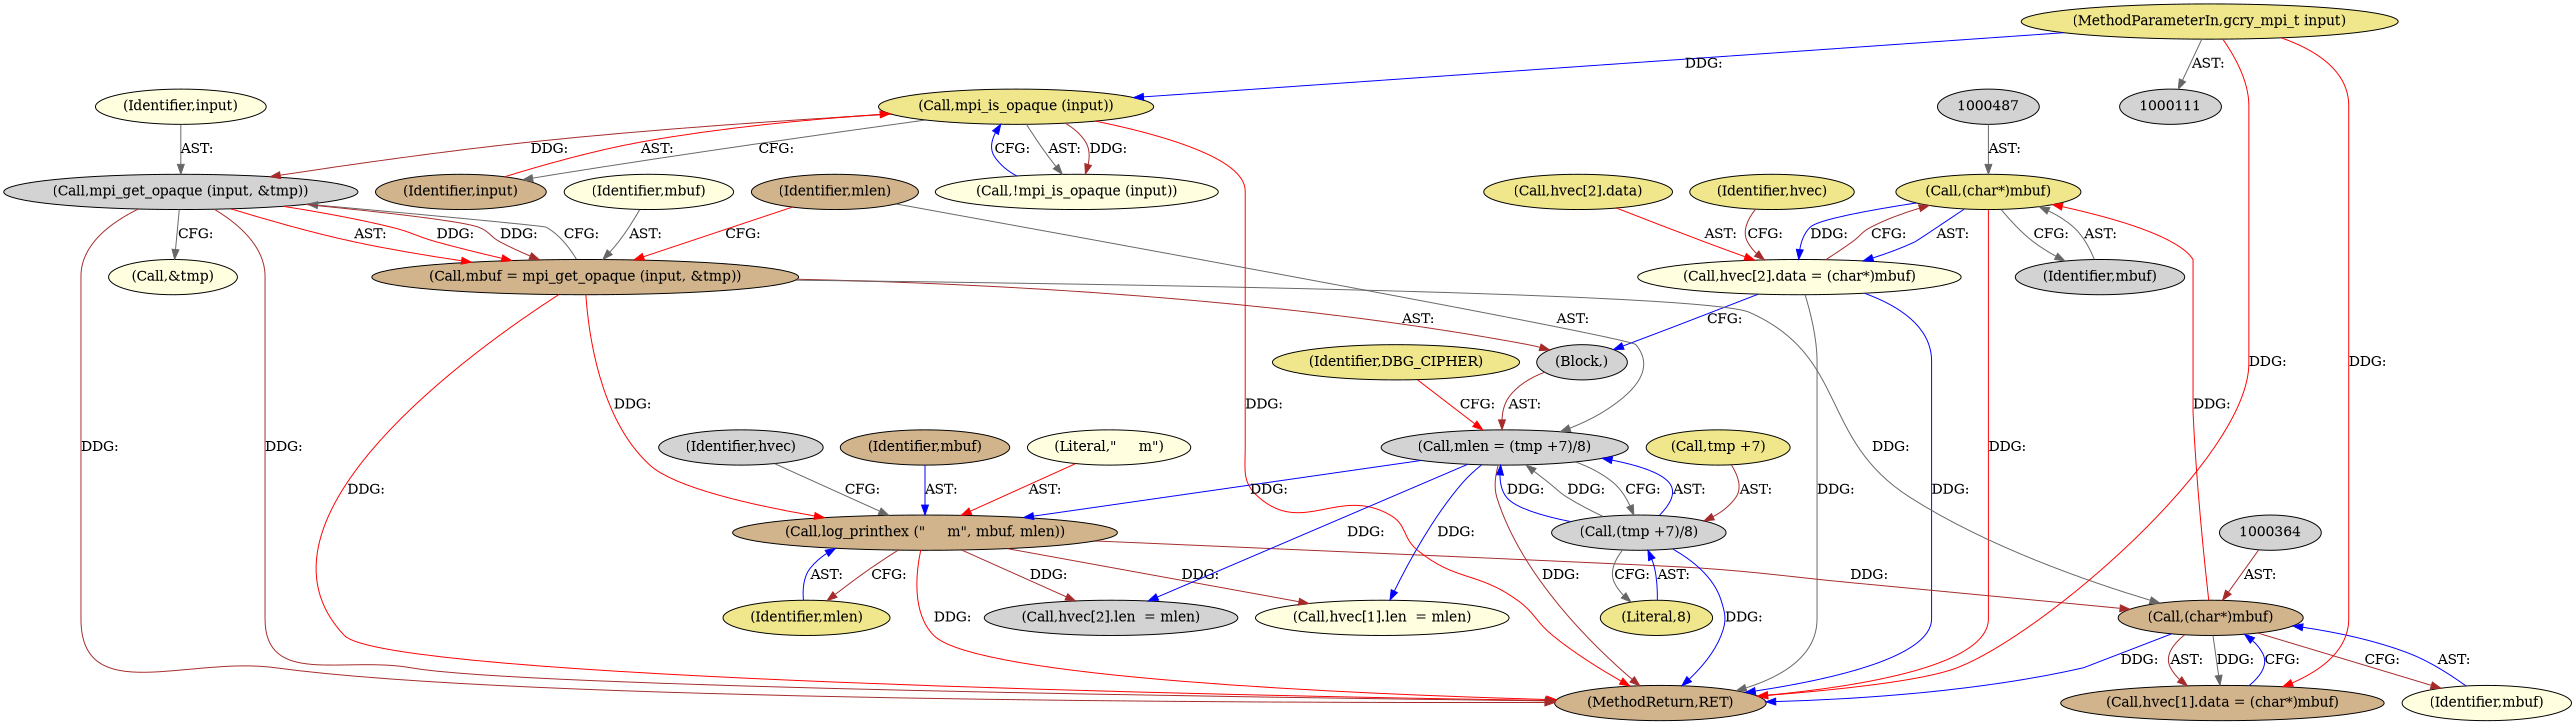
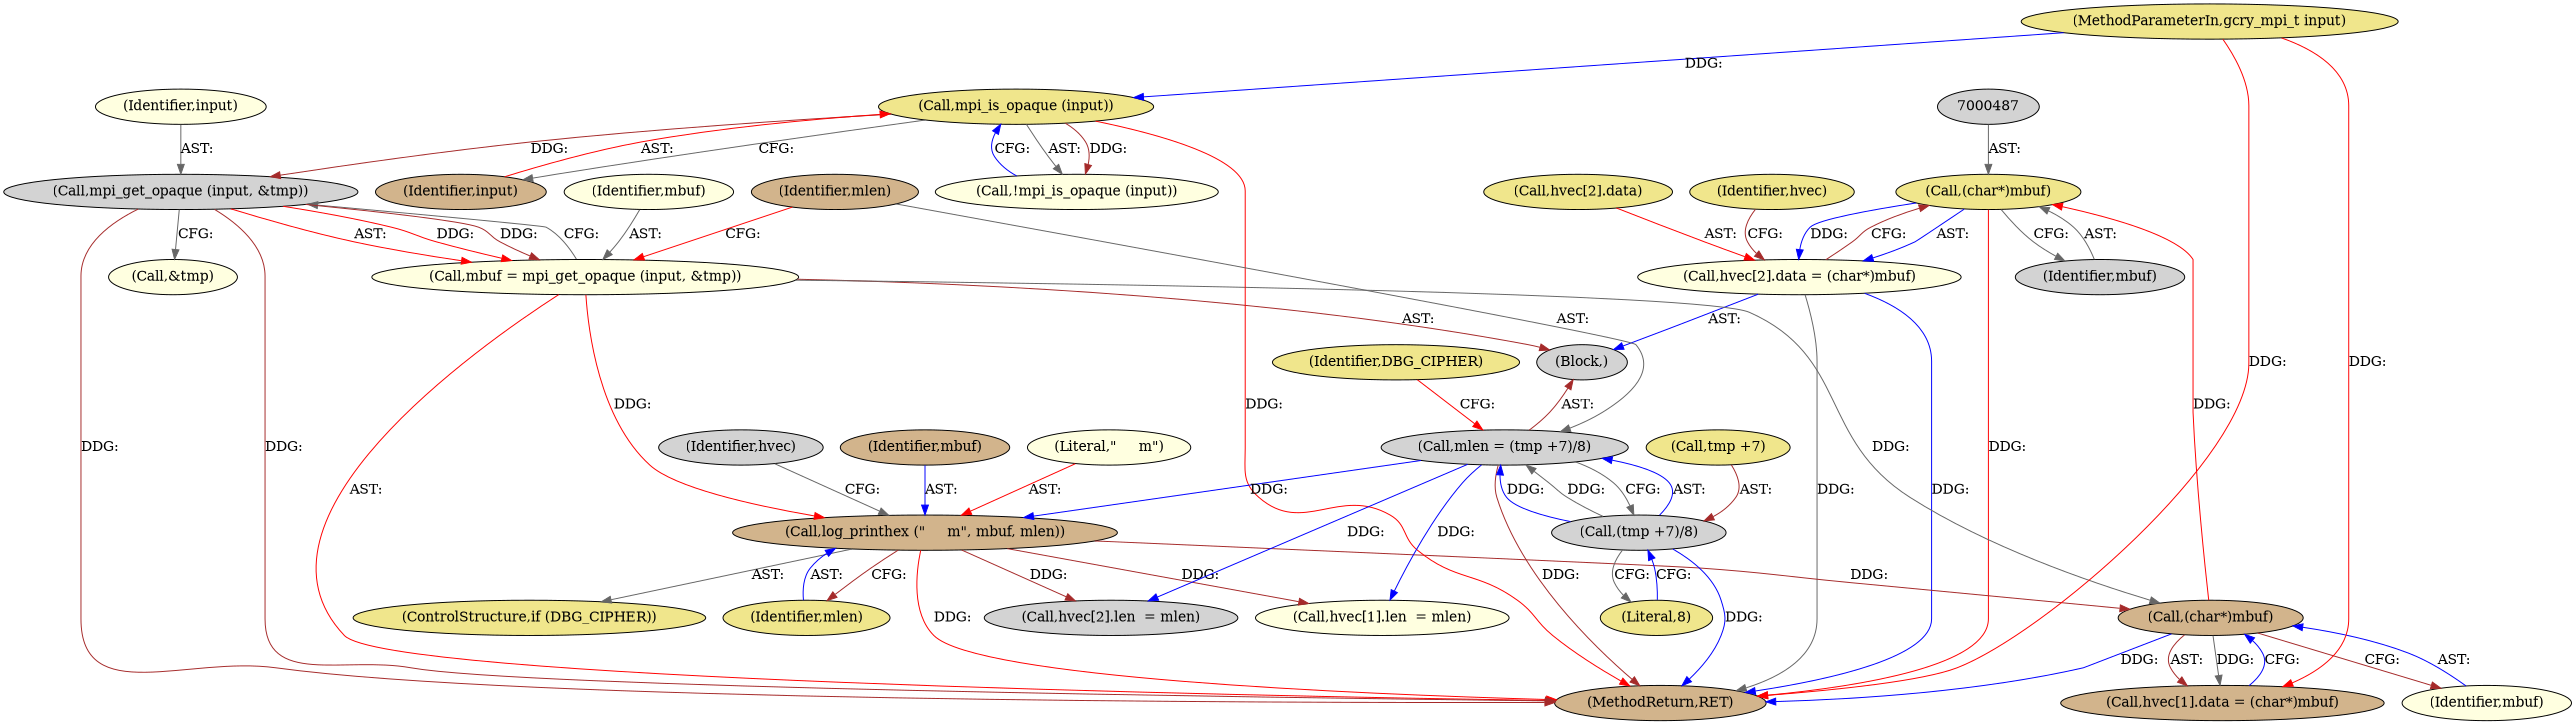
  digraph {
    node [fillcolor=khaki style=filled]
    edge [color=gray40]
    n1 [label="(Call,(char*)mbuf)"]
    n2 [fillcolor=lightyellow label="(Call,hvec[2].data = (char*)mbuf)"]
    n3 [fillcolor=tan label="(MethodReturn,RET)"]
    n4 [fillcolor=lightgrey label="(Identifier,mbuf)"]
    n5 [fillcolor=lightgrey label="(Block,)"]
    n6 [fillcolor=tan label="(Call,(char*)mbuf)"]
    n7 [fillcolor=lightyellow label="(Identifier,mbuf)"]
    n8 [fillcolor=tan label="(Call,hvec[1].data = (char*)mbuf)"]
    n9 [fillcolor=tan label="(Call,log_printhex (\"     m\", mbuf, mlen))"]
+   n10 [label="(ControlStructure,if (DBG_CIPHER))"]
    n11 [fillcolor=lightgrey label="(Call,hvec[2].len  = mlen)"]
    n12 [fillcolor=lightyellow label="(Call,hvec[1].len  = mlen)"]
    n13 [label="(Identifier,mlen)"]
-   n14 [fillcolor=tan label="(Call,mbuf = mpi_get_opaque (input, &tmp))"]
+   n14 [fillcolor=lightyellow label="(Call,mbuf = mpi_get_opaque (input, &tmp))"]
    n15 [fillcolor=lightgrey label="(Call,mpi_get_opaque (input, &tmp))"]
    n16 [fillcolor=lightyellow label="(Call,&tmp)"]
    n17 [label="(Call,mpi_is_opaque (input))"]
    n18 [fillcolor=lightyellow label="(Call,!mpi_is_opaque (input))"]
    n19 [fillcolor=tan label="(Identifier,input)"]
    n20 [label="(MethodParameterIn,gcry_mpi_t input)"]
-   1000111 [fillcolor=lightgrey]
    n22 [fillcolor=lightgrey label="(Call,mlen = (tmp +7)/8)"]
    n23 [fillcolor=lightgrey label="(Call,(tmp +7)/8)"]
    n24 [label="(Literal,8)"]
    n25 [fillcolor=lightgrey label="(Identifier,hvec)"]
    n26 [label="(Identifier,hvec)"]
    n27 [fillcolor=lightyellow label="(Identifier,input)"]
    n28 [label="(Call,hvec[2].data)"]
    n29 [fillcolor=lightyellow label="(Identifier,mbuf)"]
    n30 [label="(Call,tmp +7)"]
    n31 [label="(Identifier,DBG_CIPHER)"]
    n32 [fillcolor=tan label="(Identifier,mbuf)"]
    n33 [fillcolor=lightyellow label="(Literal,\"     m\")"]
    n34 [fillcolor=tan label="(Identifier,mlen)"]
-   1000487 [fillcolor=lightgrey]
-   1000364 [fillcolor=lightgrey]
+   1000487 [fillcolor=lightgrey label=7000487]
    n1 -> n2 [color=blue label="AST: "]
    n1 -> n2 [color=blue label="DDG: "]
    n1 -> n3 [color=red label="DDG: "]
    n1 -> n4 [label="CFG: "]
    n2 -> n1 [color=brown label="CFG: "]
    n2 -> n3 [label="DDG: "]
    n2 -> n3 [color=blue label="DDG: "]
-   n2 -> n5 [color=blue label="CFG: "]
+   n2 -> n5 [color=blue label="AST: "]
    n4 -> n1 [label="AST: "]
    n6 -> n1 [color=red label="DDG: "]
    n6 -> n3 [color=blue label="DDG: "]
    n6 -> n7 [color=brown label="CFG: "]
    n6 -> n8 [color=brown label="AST: "]
    n6 -> n8 [label="DDG: "]
    n7 -> n6 [color=blue label="AST: "]
    n8 -> n6 [color=blue label="CFG: "]
    n9 -> n3 [color=red label="DDG: "]
    n9 -> n6 [color=brown label="DDG: "]
+   n9 -> n10 [label="AST: "]
    n9 -> n11 [color=brown label="DDG: "]
    n9 -> n12 [color=brown label="DDG: "]
    n9 -> n13 [color=brown label="CFG: "]
    n13 -> n9 [color=blue label="AST: "]
-   n14 -> n3 [color=red label="DDG: "]
+   n14 -> n3 [color=red label="AST: "]
    n14 -> n5 [color=brown label="AST: "]
    n14 -> n6 [label="DDG: "]
    n14 -> n9 [color=red label="DDG: "]
    n14 -> n15 [label="CFG: "]
    n15 -> n3 [color=brown label="DDG: "]
    n15 -> n3 [color=brown label="DDG: "]
    n15 -> n14 [color=red label="AST: "]
    n15 -> n14 [color=red label="DDG: "]
    n15 -> n14 [color=brown label="DDG: "]
    n15 -> n16 [label="CFG: "]
    n17 -> n3 [color=red label="DDG: "]
    n17 -> n15 [color=brown label="DDG: "]
    n17 -> n18 [label="AST: "]
    n17 -> n18 [color=brown label="DDG: "]
    n17 -> n19 [label="CFG: "]
    n18 -> n17 [color=blue label="CFG: "]
    n19 -> n17 [color=red label="AST: "]
    n20 -> n3 [color=red label="DDG: "]
    n20 -> n8 [color=red label="DDG: "]
    n20 -> n17 [color=blue label="DDG: "]
-   n20 -> 1000111 [label="AST: "]
    n22 -> n3 [color=brown label="DDG: "]
-   n5 -> n22 [color=brown label="AST: "]
+   n22 -> n5 [color=brown label="AST: "]
    n22 -> n9 [color=blue label="DDG: "]
    n22 -> n11 [color=blue label="DDG: "]
    n22 -> n12 [color=blue label="DDG: "]
    n22 -> n23 [label="CFG: "]
    n23 -> n3 [color=blue label="DDG: "]
    n23 -> n22 [color=blue label="AST: "]
    n23 -> n22 [color=blue label="DDG: "]
    n23 -> n22 [label="DDG: "]
    n23 -> n24 [label="CFG: "]
-   n24 -> n23 [color=blue label="AST: "]
+   n24 -> n23 [color=blue label="CFG: "]
    n25 -> n9 [label="CFG: "]
    n26 -> n2 [color=brown label="CFG: "]
    n27 -> n15 [label="AST: "]
    n28 -> n2 [color=red label="AST: "]
    n29 -> n14 [label="AST: "]
    n30 -> n23 [color=brown label="AST: "]
    n31 -> n22 [color=red label="CFG: "]
    n32 -> n9 [color=blue label="AST: "]
    n33 -> n9 [color=red label="AST: "]
    n34 -> n14 [color=red label="CFG: "]
    n34 -> n22 [label="AST: "]
    1000487 -> n1 [label="AST: "]
-   1000364 -> n6 [color=brown label="AST: "]
  }
